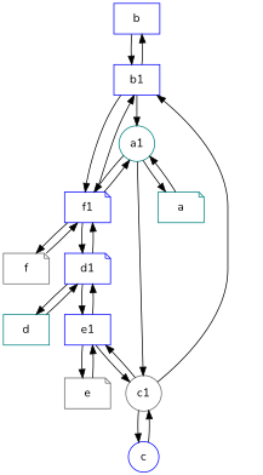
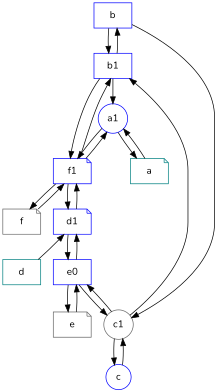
  digraph {
    fontname=Nunito
    node [color=blue fontname=Nunito shape=note]
    edge [fontname=Nunito]
    b [shape=box]
    b1 [shape=box]
    f1
-   a1 [color=teal shape=circle]
+   a1 [shape=circle]
    f [color=gray40]
    d1
    c1 [color=gray40 shape=circle]
    a [color=teal]
    d [color=teal shape=box]
-   e1 [shape=box]
+   e1 [shape=box label=e0]
    c [shape=circle]
    e [color=gray40]
    b -> b1
    b1 -> b
    b1 -> f1
    b1 -> a1
    f1 -> b1
    f1 -> a1
    f1 -> f
    f1 -> d1
    a1 -> f1
-   a1 -> c1
+   b -> c1
    a1 -> a
    f -> f1
    d1 -> f1
-   d1 -> d
    d1 -> e1
    c1 -> b1
    c1 -> e1
    c1 -> c
    a -> a1
    d -> d1
    e1 -> d1
    e1 -> c1
    e1 -> e
    c -> c1
    e -> e1
  }
